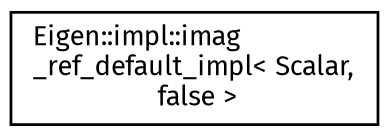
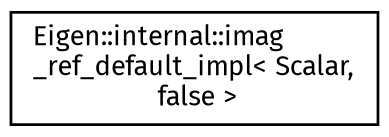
  digraph {
    rankdir=LR
    fontname="Fira Sans"
-   n1 [color=black fillcolor=white fontname="Fira Sans" fontsize=10 height=0.2 label="Eigen::impl::imag\l_ref_default_impl\< Scalar,\l false \>" shape=record style=filled width=0.4]
+   n1 [color=black fillcolor=white fontname="Fira Sans" fontsize=10 height=0.2 label="Eigen::internal::imag\l_ref_default_impl\< Scalar,\l false \>" shape=record style=filled width=0.4]
  }
